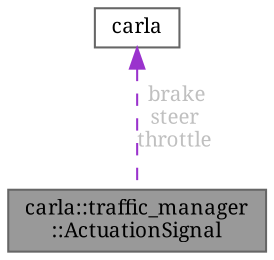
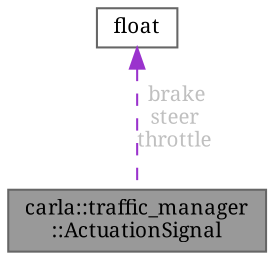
  digraph {
    fontname="Noto Serif"
    node [color=gray40 fontname="Noto Serif" fontsize=10 shape=box style=filled]
    n1 [fillcolor=grey60 fontcolor=black height=0.2 label="carla::traffic_manager\l::ActuationSignal" width=0.4]
-   n2 [fillcolor=white height=0.2 label=carla width=0.4]
+   n2 [fillcolor=white height=0.2 label=float width=0.4]
    n2 -> n1 [color=darkorchid3 dir=back fontcolor=grey fontname="Noto Serif" fontsize=10 label=" brake\nsteer\nthrottle" labelfontname=Helvetica labelfontsize=10 style=dashed]
  }
